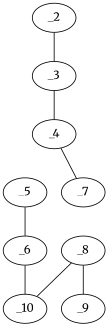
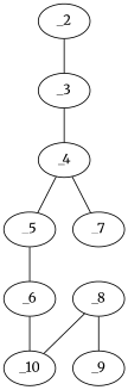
  graph {
    fontname=Merriweather
    node [charge=0 chem=1 fontname=Merriweather symbol="C  " x=4.5981 y=0.25]
    edge [fontname=Merriweather valence=1]
    _2 [x=2.866]
    _3 [chem=4 symbol="N  " x=3.7321 y=0.75]
    _4
    _5 [chem=4 symbol="N  " x=5.4641 y=0.75]
    _7 [chem=4 symbol="N  " y=-0.75]
    _6 [x=6.3301]
    _10 [chem=2 symbol="O  " x=7.1962 y=0.75]
    _8 [x=8.0622]
    _9 [x=8.9282 y=0.75]
    _2 -- _3
    _3 -- _4
+   _4 -- _5
    _4 -- _7 [valence=2]
    _5 -- _6
    _6 -- _10
    _8 -- _10
    _8 -- _9
  }
